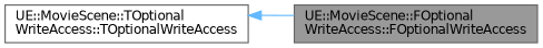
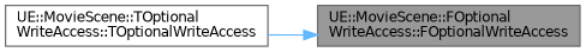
  digraph {
    rankdir=RL
    fontname="DejaVu Sans"
    node [fontname="DejaVu Sans" fontsize=10 shape=box style=filled]
    n1 [color=gray40 fillcolor=grey60 fontcolor=black height=0.2 label="UE::MovieScene::FOptional\lWriteAccess::FOptionalWriteAccess" width=0.4]
    n2 [color=grey40 fillcolor=white height=0.2 label="UE::MovieScene::TOptional\lWriteAccess::TOptionalWriteAccess" width=0.4]
-   n2 -> n1 [color=steelblue1 dir=back fontname="DejaVu Sans" fontsize=10 labelfontname=Helvetica labelfontsize=10 style=solid]
+   n1 -> n2 [color=steelblue1 dir=back fontname="DejaVu Sans" fontsize=10 labelfontname=Helvetica labelfontsize=10 style=solid]
  }
